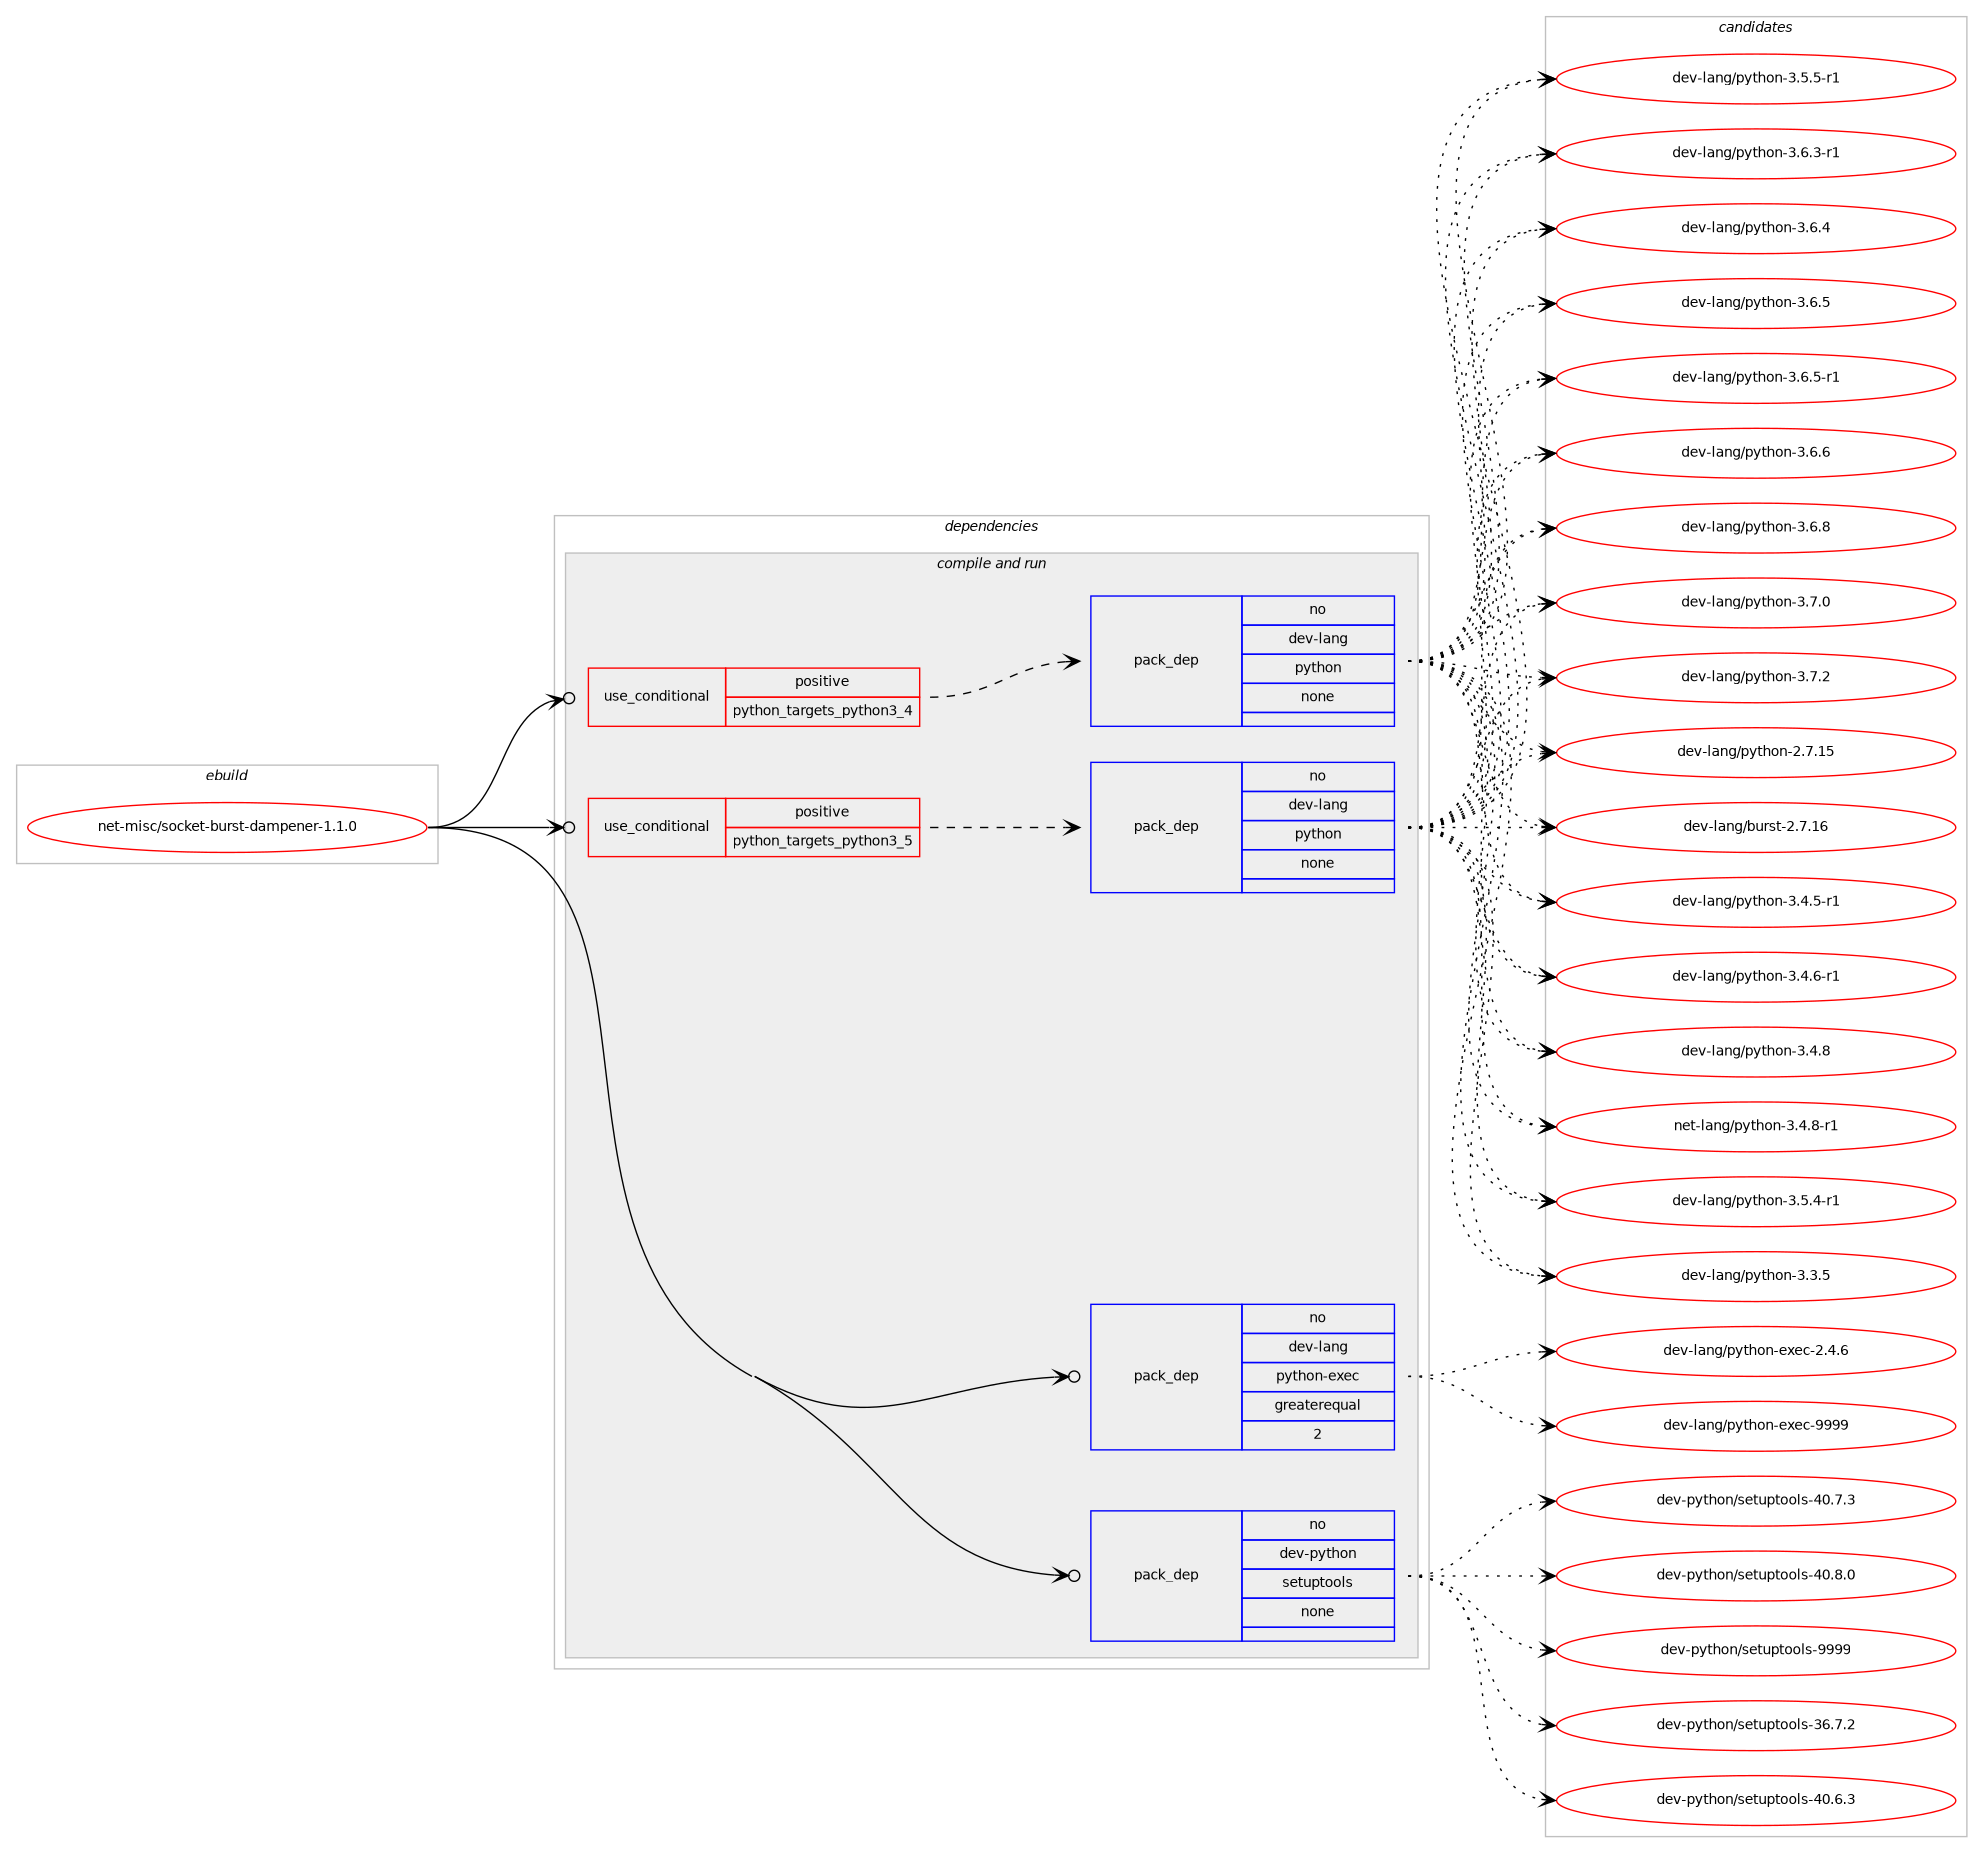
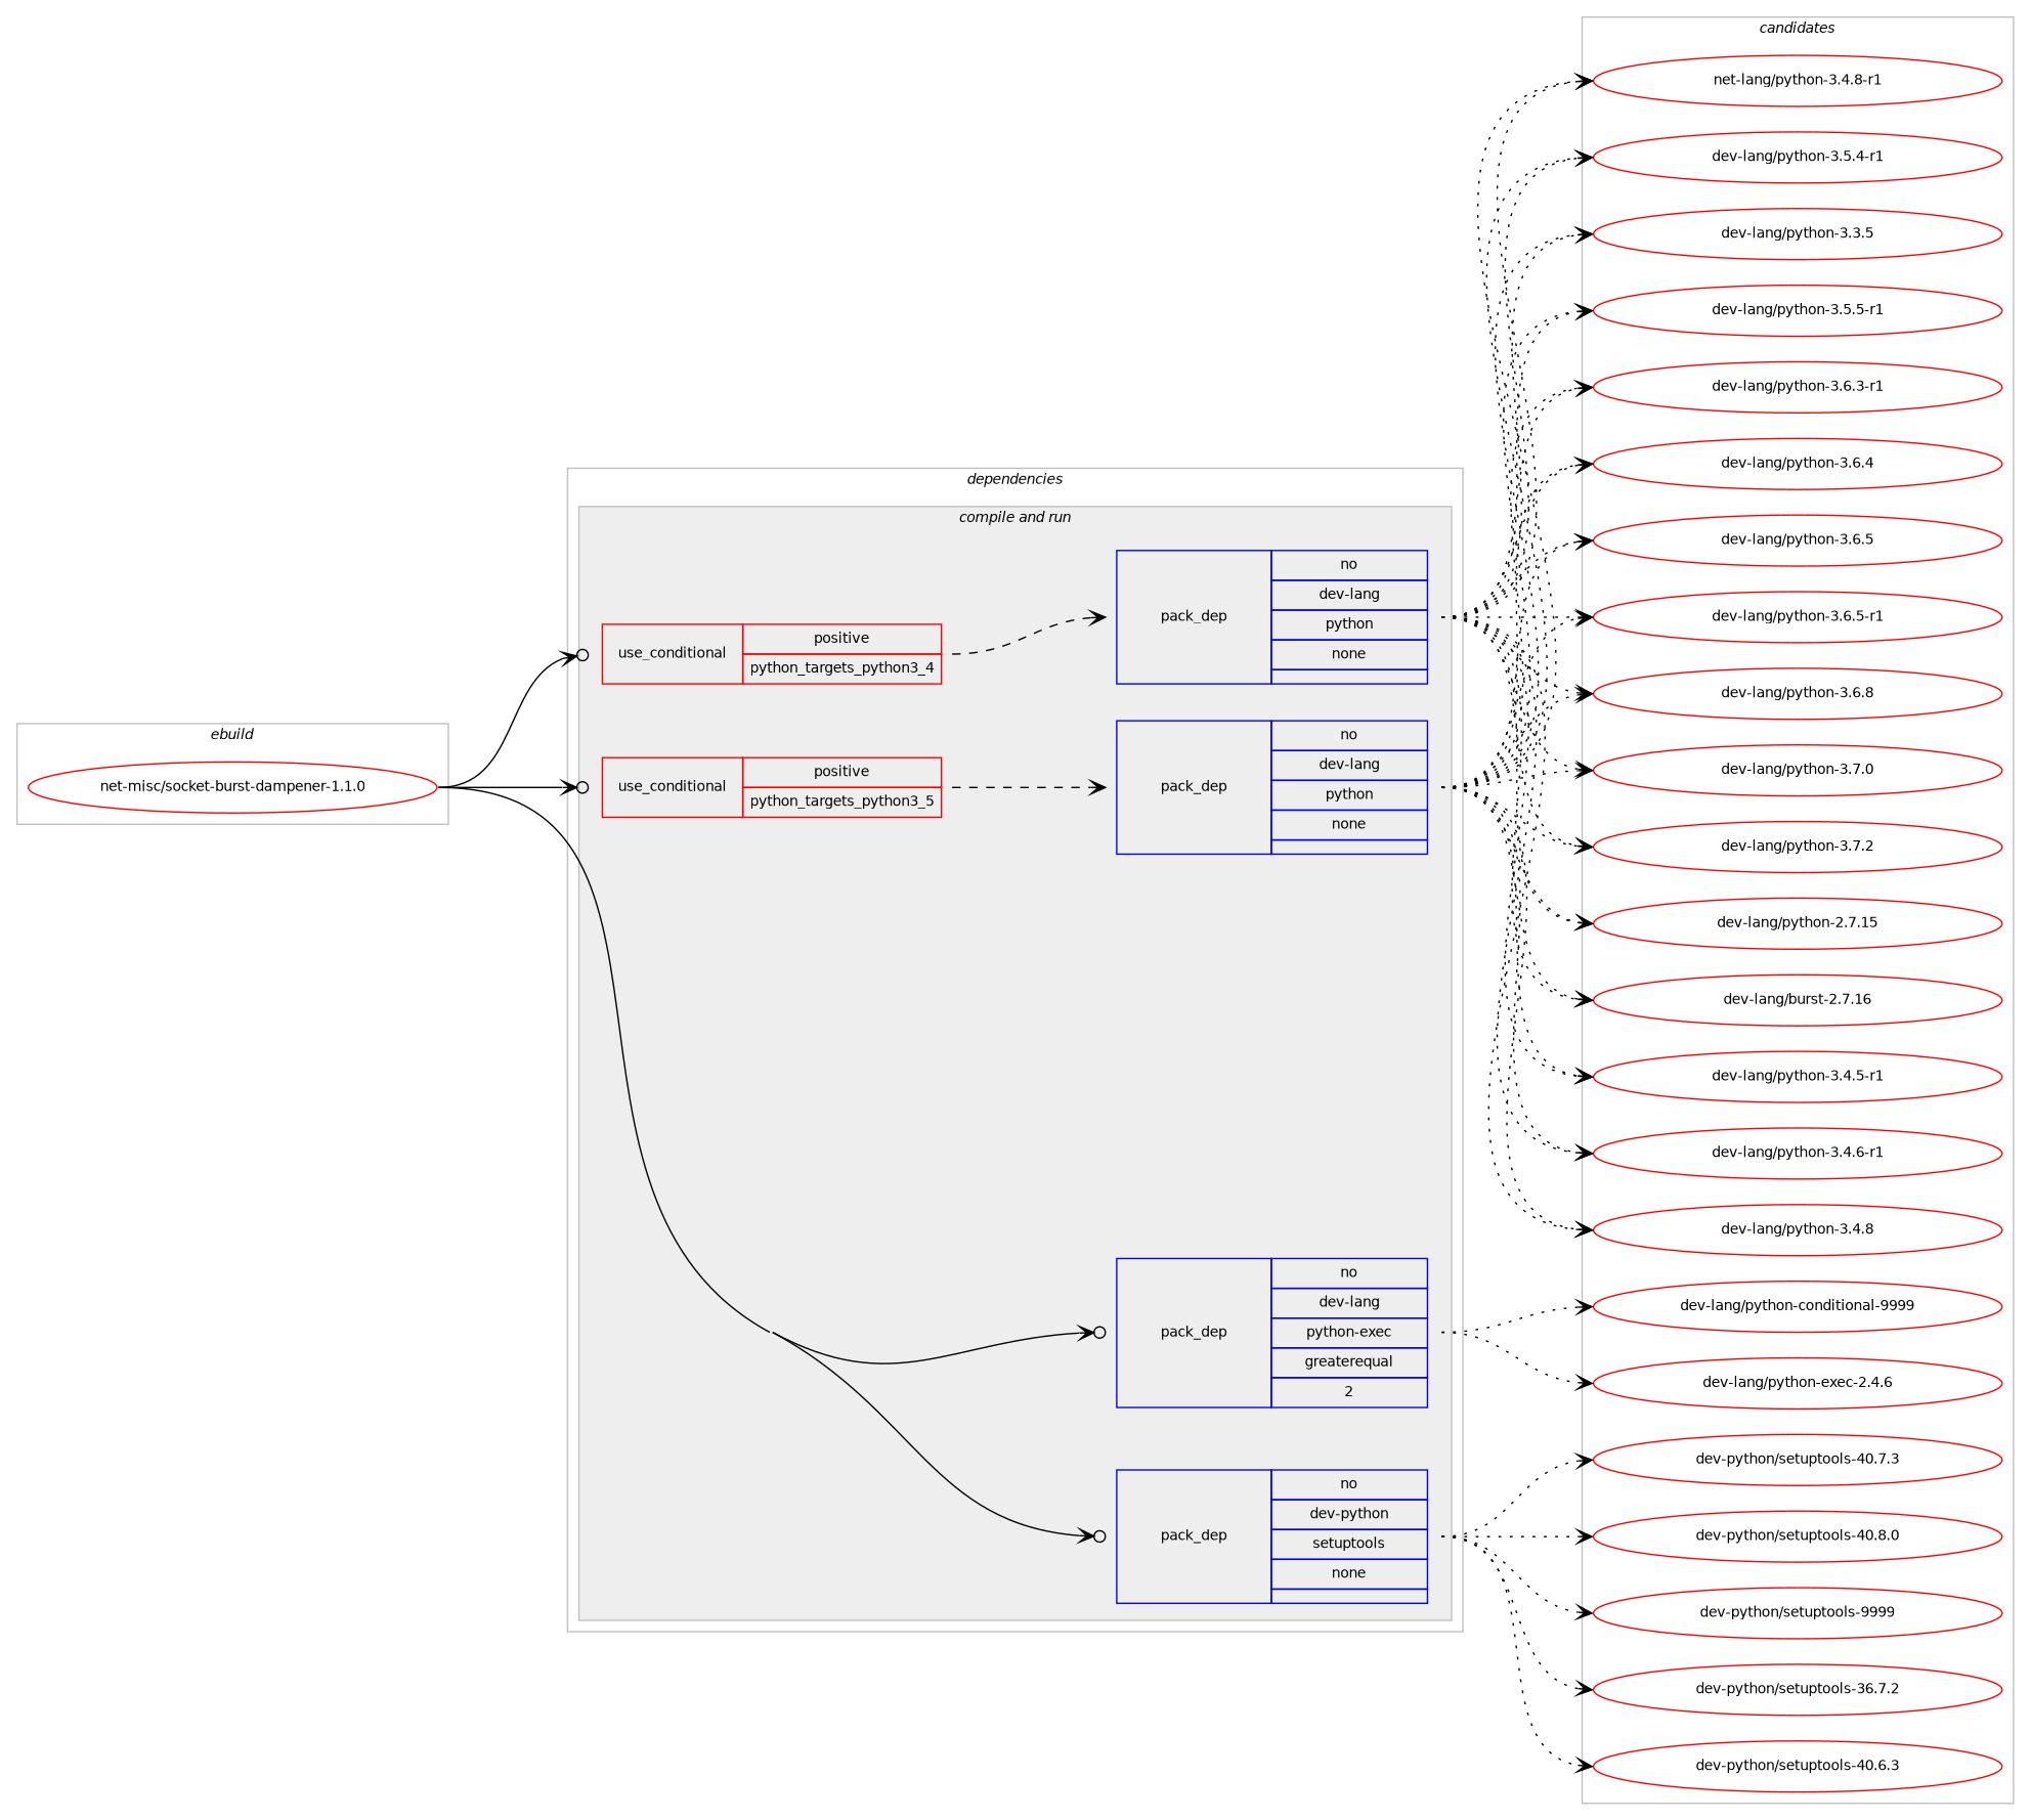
  digraph {
    compound=true
    concentrate=true
    fontname=Helvetica
    fontsize=10
    newrank=true
    rankdir=LR
    ranksep=1.5
    node [color=red fontname=Helvetica fontsize=10]
    edge [arrowhead=vee headport=w style=dotted tailport=e weight=100]
    n1 [label="net-misc/socket-burst-dampener-1.1.0" width=4]
    n2 [color=blue label=<<TABLE BORDER="0" CELLBORDER="1" CELLSPACING="0" CELLPADDING="4" WIDTH="220"><TR><TD ROWSPAN="6" CELLPADDING="30">pack_dep</TD></TR><TR><TD WIDTH="110">no</TD></TR><TR><TD>dev-lang</TD></TR><TR><TD>python</TD></TR><TR><TD>none</TD></TR><TR><TD></TD></TR></TABLE>> shape=none]
    n3 [label=<<TABLE BORDER="0" CELLBORDER="1" CELLSPACING="0" CELLPADDING="4"><TR><TD ROWSPAN="3" CELLPADDING="10">use_conditional</TD></TR><TR><TD>positive</TD></TR><TR><TD>python_targets_python3_4</TD></TR></TABLE>> shape=none]
    n4 [color=blue label=<<TABLE BORDER="0" CELLBORDER="1" CELLSPACING="0" CELLPADDING="4" WIDTH="220"><TR><TD ROWSPAN="6" CELLPADDING="30">pack_dep</TD></TR><TR><TD WIDTH="110">no</TD></TR><TR><TD>dev-lang</TD></TR><TR><TD>python</TD></TR><TR><TD>none</TD></TR><TR><TD></TD></TR></TABLE>> shape=none]
    n5 [label=<<TABLE BORDER="0" CELLBORDER="1" CELLSPACING="0" CELLPADDING="4"><TR><TD ROWSPAN="3" CELLPADDING="10">use_conditional</TD></TR><TR><TD>positive</TD></TR><TR><TD>python_targets_python3_5</TD></TR></TABLE>> shape=none]
    n6 [color=blue label=<<TABLE BORDER="0" CELLBORDER="1" CELLSPACING="0" CELLPADDING="4" WIDTH="220"><TR><TD ROWSPAN="6" CELLPADDING="30">pack_dep</TD></TR><TR><TD WIDTH="110">no</TD></TR><TR><TD>dev-lang</TD></TR><TR><TD>python-exec</TD></TR><TR><TD>greaterequal</TD></TR><TR><TD>2</TD></TR></TABLE>> shape=none]
    n7 [color=blue label=<<TABLE BORDER="0" CELLBORDER="1" CELLSPACING="0" CELLPADDING="4" WIDTH="220"><TR><TD ROWSPAN="6" CELLPADDING="30">pack_dep</TD></TR><TR><TD WIDTH="110">no</TD></TR><TR><TD>dev-python</TD></TR><TR><TD>setuptools</TD></TR><TR><TD>none</TD></TR><TR><TD></TD></TR></TABLE>> shape=none]
    n8 [label="dev-lang/python-2.7.15" width=4]
    n9 [label="dev-lang/burst-2.7.16" width=4]
    n10 [label="dev-lang/python-3.4.5-r1" width=4]
    n11 [label="dev-lang/python-3.4.6-r1" width=4]
    n12 [label="dev-lang/python-3.4.8" width=4]
    n13 [label="net-lang/python-3.4.8-r1" width=4]
    n14 [label="dev-lang/python-3.5.4-r1" width=4]
    n15 [label="dev-lang/python-3.3.5" width=4]
    n16 [label="dev-lang/python-3.5.5-r1" width=4]
    n17 [label="dev-lang/python-3.6.3-r1" width=4]
    n18 [label="dev-lang/python-3.6.4" width=4]
    n19 [label="dev-lang/python-3.6.5" width=4]
    n20 [label="dev-lang/python-3.6.5-r1" width=4]
-   n21 [label="dev-lang/python-3.6.6" width=4]
    n22 [label="dev-lang/python-3.6.8" width=4]
    n23 [label="dev-lang/python-3.7.0" width=4]
    n24 [label="dev-lang/python-3.7.2" width=4]
    n25 [label="dev-python/setuptools-36.7.2" width=4]
    n26 [label="dev-python/setuptools-40.6.3" width=4]
    n27 [label="dev-python/setuptools-40.7.3" width=4]
    n28 [label="dev-python/setuptools-40.8.0" width=4]
    n29 [label="dev-python/setuptools-9999" width=4]
    n30 [label="dev-lang/python-exec-2.4.6" width=4]
-   n31 [label="dev-lang/python-exec-9999" width=4]
+   n31 [label="dev-lang/python-conditional-9999" width=4]
    subgraph cluster_1 {
      color=gray
      label=<<i>ebuild</i>>
      rank=same
      n1
    }
    subgraph cluster_2 {
      color=gray
      label=<<i>dependencies</i>>
      subgraph cluster_3 {
        color=gray
        fillcolor="#eeeeee"
        label=<<i>compile</i>>
        style=filled
      }
      subgraph cluster_4 {
        color=gray
        fillcolor="#eeeeee"
        label=<<i>compile and run</i>>
        style=filled
        subgraph sub_5 {
          color=gray
          fillcolor="#eeeeee"
          label=<<i>compile and run</i>>
          style=filled
          n3
          subgraph sub_6 {
            color=gray
            fillcolor="#eeeeee"
            label=<<i>compile and run</i>>
            style=filled
            n2
          }
        }
        subgraph sub_7 {
          color=gray
          fillcolor="#eeeeee"
          label=<<i>compile and run</i>>
          style=filled
          n5
          subgraph sub_8 {
            color=gray
            fillcolor="#eeeeee"
            label=<<i>compile and run</i>>
            style=filled
            n4
          }
        }
        subgraph sub_9 {
          color=gray
          fillcolor="#eeeeee"
          label=<<i>compile and run</i>>
          style=filled
          n6
        }
        subgraph sub_10 {
          color=gray
          fillcolor="#eeeeee"
          label=<<i>compile and run</i>>
          style=filled
          n7
        }
      }
      subgraph cluster_11 {
        color=gray
        fillcolor="#eeeeee"
        label=<<i>run</i>>
        style=filled
      }
    }
    subgraph cluster_12 {
      color=gray
      label=<<i>candidates</i>>
      rank=same
      subgraph sub_13 {
        color=black
        label=<<i>candidates</i>>
        nodesep=1
        rank=same
        n8
        n9
        n10
        n11
        n12
        n13
        n14
        n15
        n16
        n17
        n18
        n19
        n20
-       n21
        n22
        n23
        n24
      }
      subgraph sub_14 {
        color=black
        label=<<i>candidates</i>>
        nodesep=1
        rank=same
        n8
        n9
        n10
        n11
        n12
        n13
        n14
        n15
        n16
        n17
        n18
        n19
        n20
-       n21
        n22
        n23
        n24
      }
      subgraph sub_15 {
        color=black
        label=<<i>candidates</i>>
        nodesep=1
        rank=same
        n25
        n26
        n27
        n28
        n29
      }
      subgraph sub_16 {
        color=black
        label=<<i>candidates</i>>
        nodesep=1
        rank=same
        n30
        n31
      }
    }
    n1 -> n3 [arrowhead=odotvee style=solid weight=20]
    n1 -> n5 [arrowhead=odotvee style=solid weight=20]
    n1 -> n6 [arrowhead=odotvee style=solid weight=20]
    n1 -> n7 [arrowhead=odotvee style=solid weight=20]
    n2 -> n8
    n2 -> n9
    n2 -> n10
    n2 -> n11
    n2 -> n12
    n2 -> n13
    n2 -> n14
    n2 -> n15
    n2 -> n16
    n2 -> n17
    n2 -> n18
    n2 -> n19
    n2 -> n20
-   n2 -> n21
    n2 -> n22
    n2 -> n23
    n2 -> n24
    n3 -> n2 [style=dashed weight=20]
    n4 -> n8
    n4 -> n9
    n4 -> n10
    n4 -> n11
    n4 -> n12
    n4 -> n13
    n4 -> n14
    n4 -> n15
    n4 -> n16
    n4 -> n17
    n4 -> n18
    n4 -> n19
    n4 -> n20
-   n4 -> n21
    n4 -> n22
    n4 -> n23
    n4 -> n24
    n5 -> n4 [style=dashed weight=20]
    n6 -> n30
    n6 -> n31
    n7 -> n25
    n7 -> n26
    n7 -> n27
    n7 -> n28
    n7 -> n29
  }
